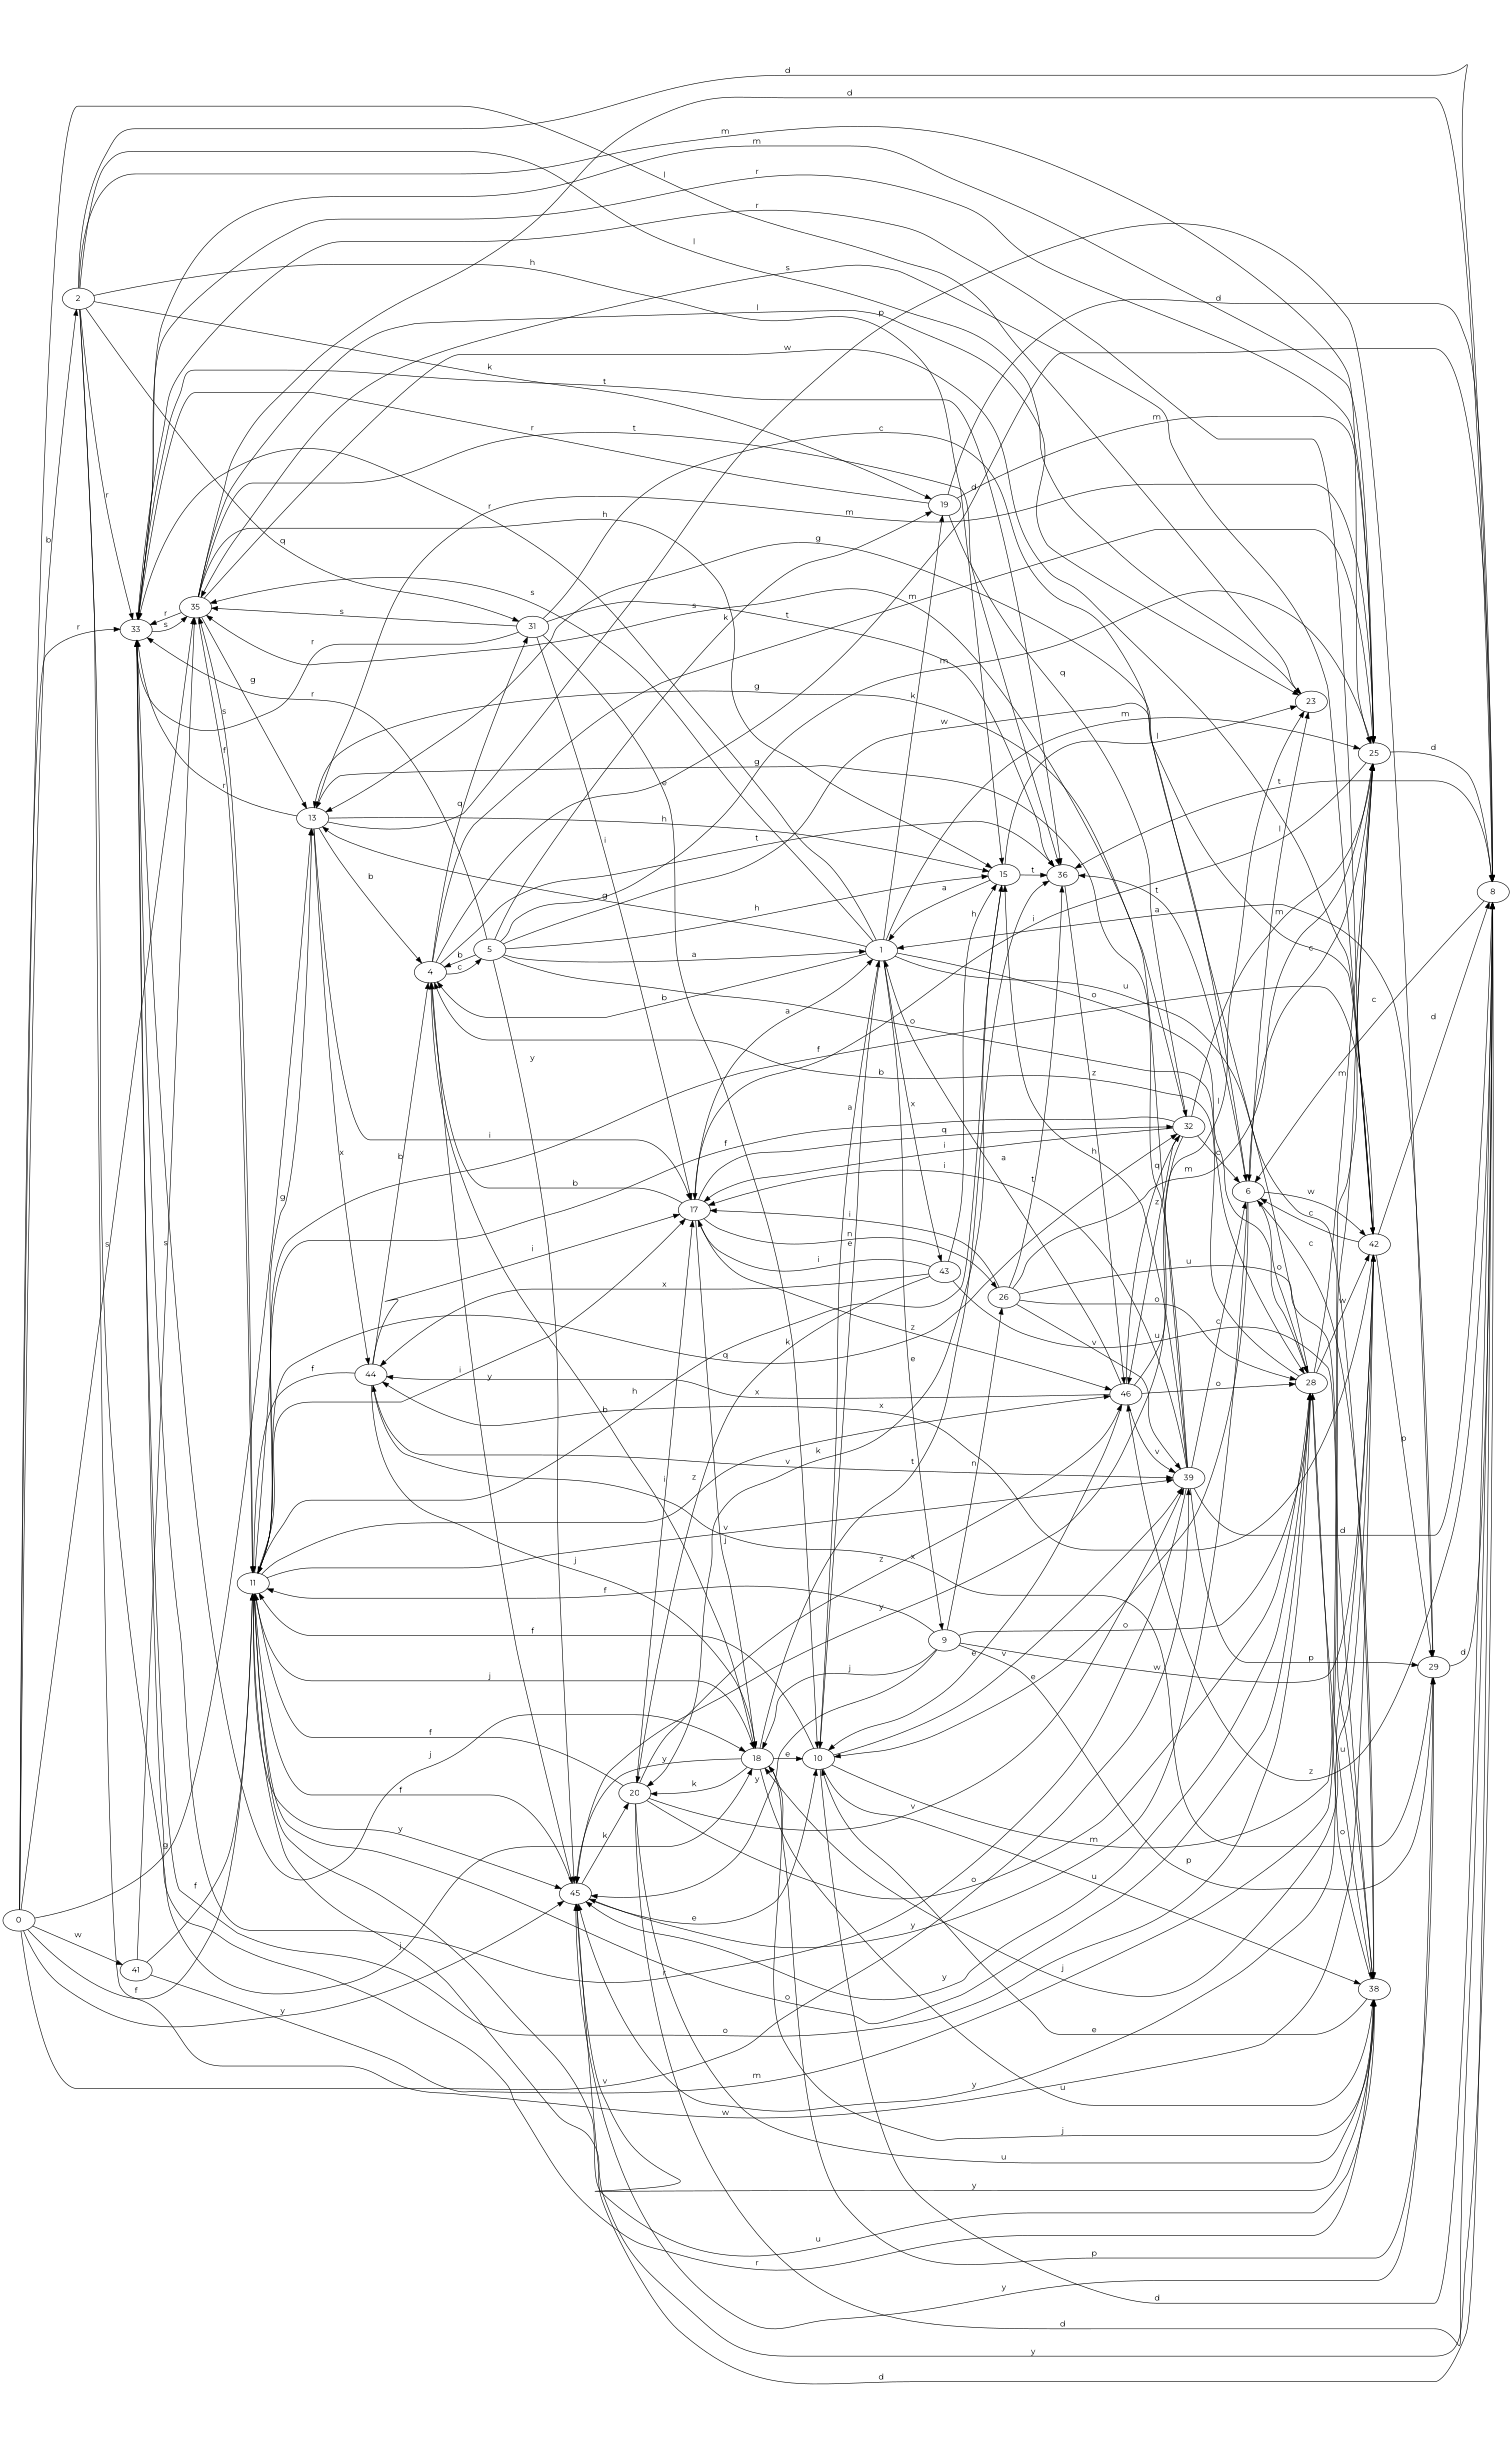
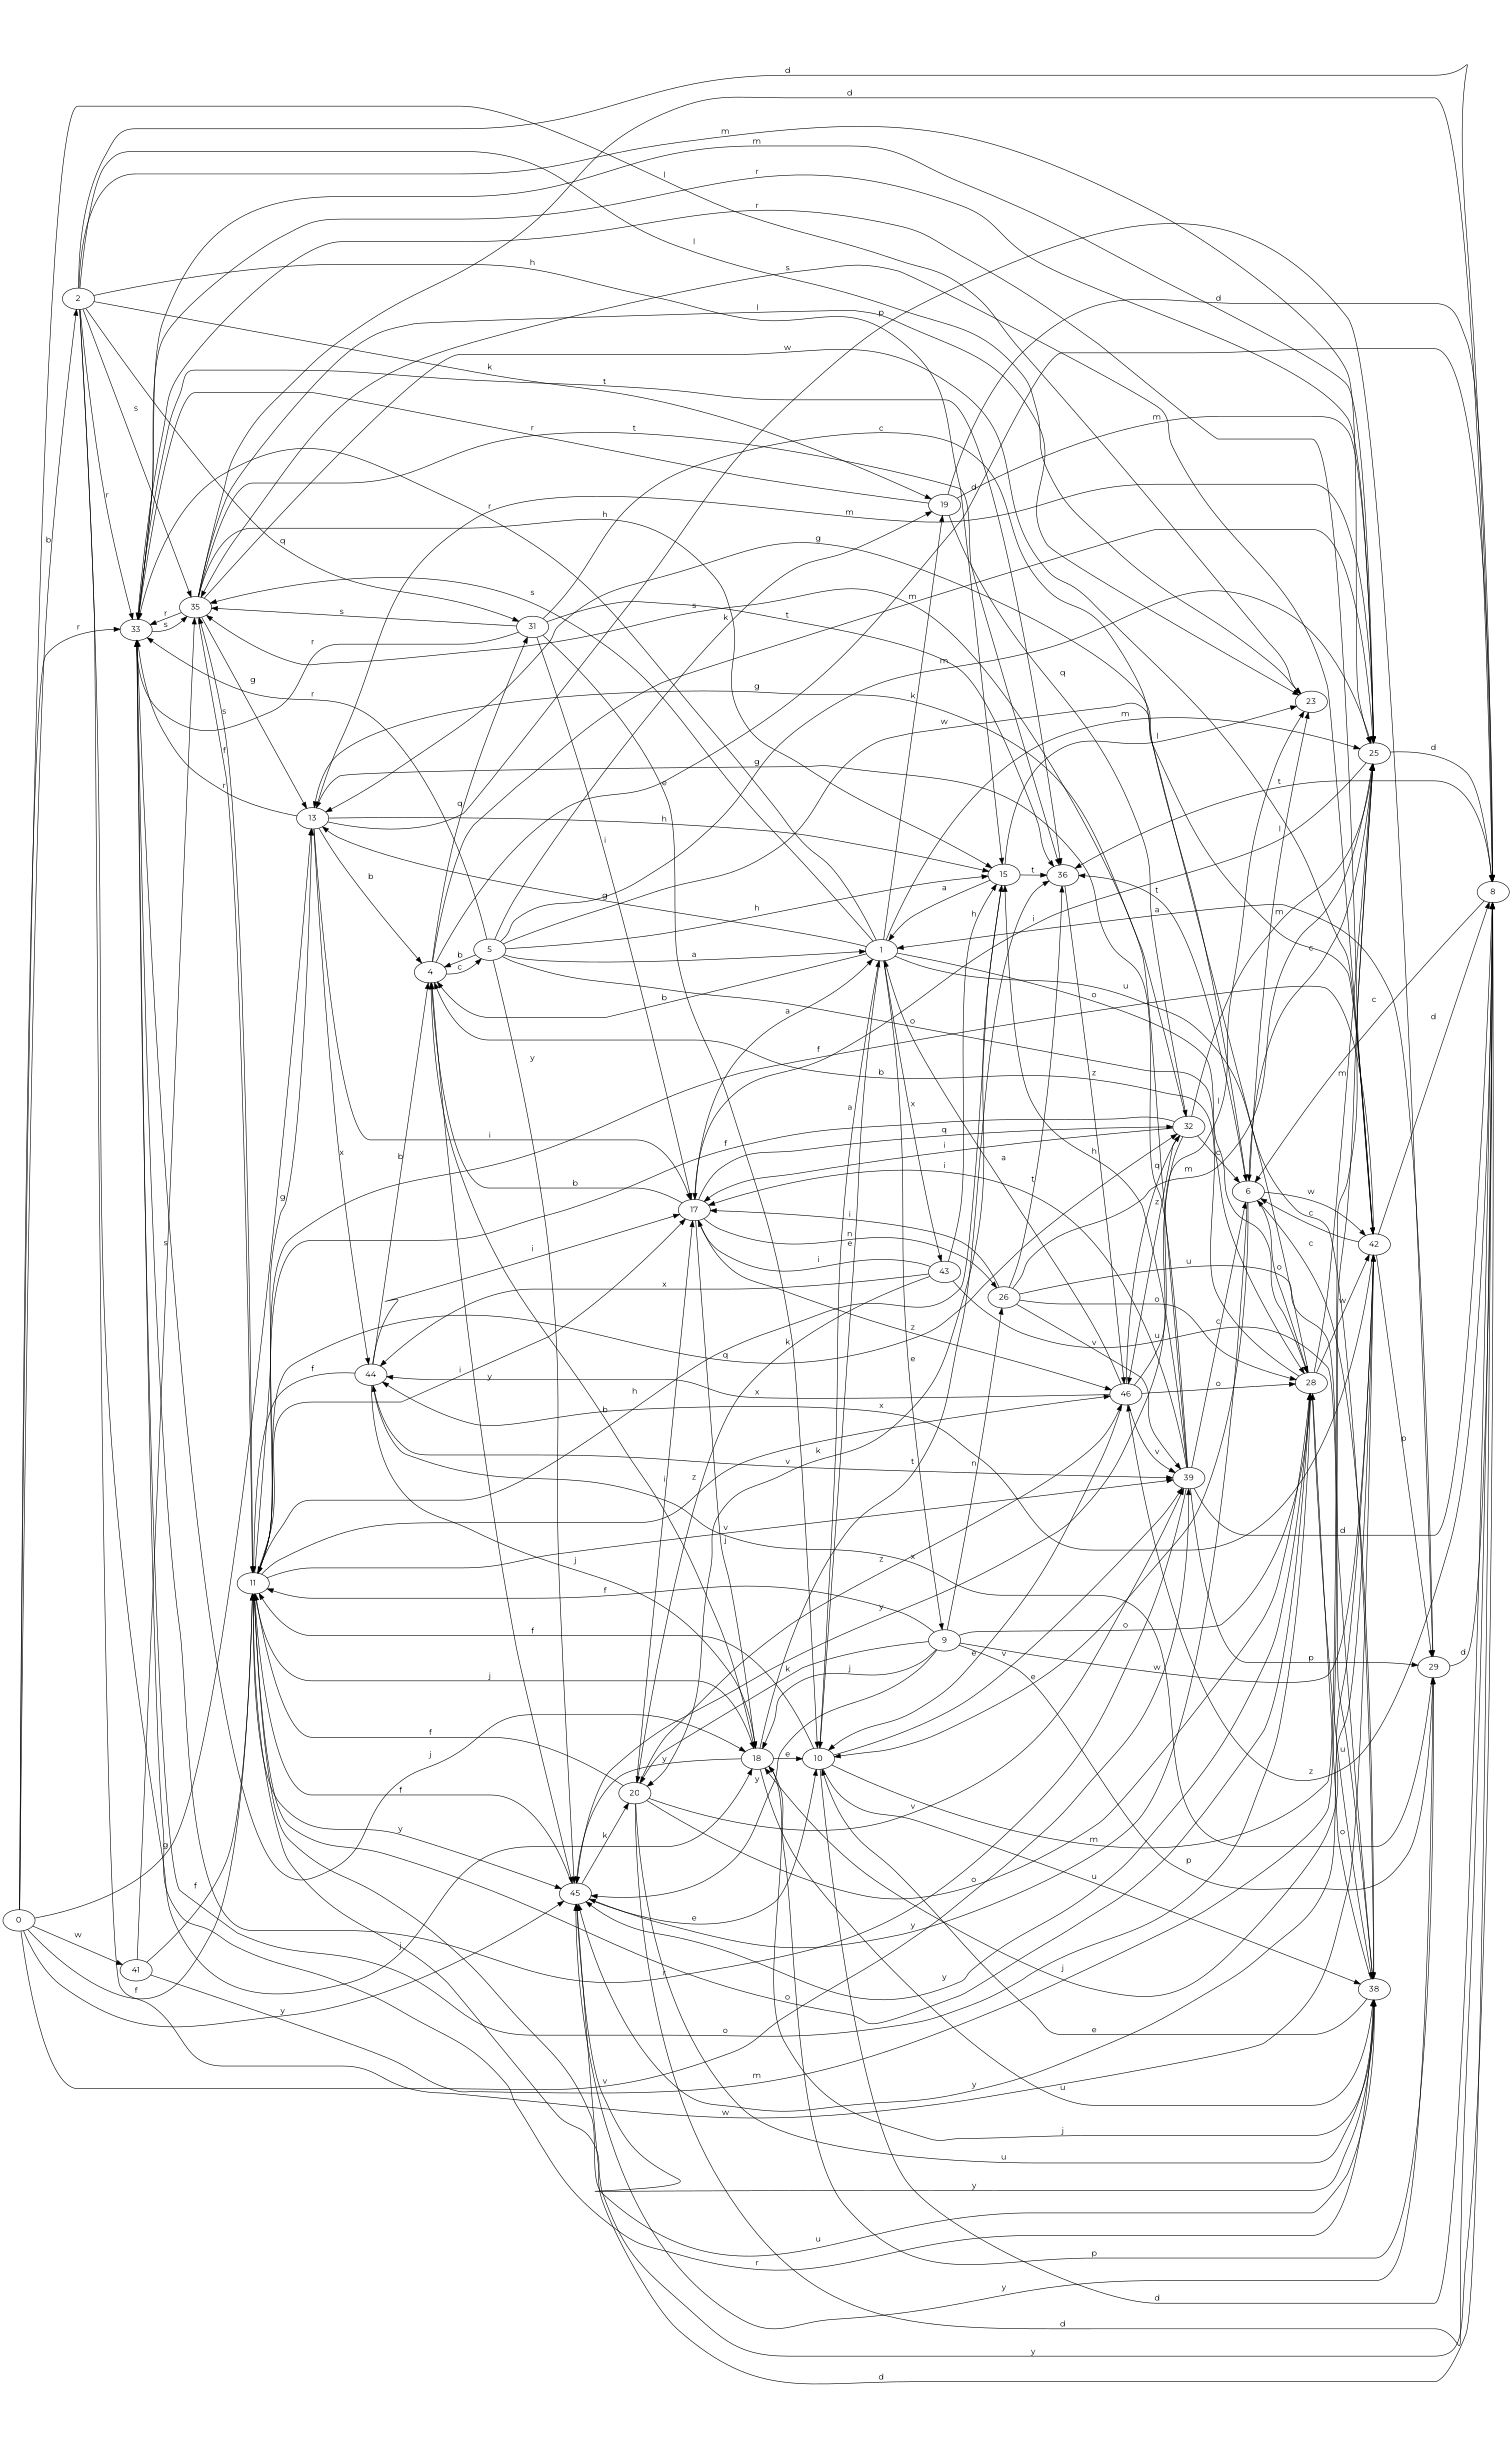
  strict digraph {
    fontname=Montserrat
    rankdir=LR
    node [fontname=Montserrat]
    edge [fontname=Montserrat]
    0
    2
    11
    13
    23
    33
    35
    39
    41
    45
    19
    25
    8
    15
    18
    31
    42
    28
    38
    46
    17
    32
    4
    29
    44
    36
    6
    10
    20
    1
    9
    43
    26
    5
    0 -> 2 [label=b]
    0 -> 11 [label=f]
    0 -> 13 [label=g]
    0 -> 23 [label=l]
    0 -> 33 [label=r]
-   0 -> 35 [label=s]
+   2 -> 35 [label=s]
    0 -> 39 [label=v]
    0 -> 41 [label=w]
    0 -> 45 [label=y]
    2 -> 23 [label=l]
    2 -> 33 [label=r]
    2 -> 19 [label=k]
    2 -> 25 [label=m]
    2 -> 8 [label=d]
    2 -> 15 [label=h]
    2 -> 18 [label=j]
    2 -> 31 [label=q]
    2 -> 42 [label=w]
    11 -> 13 [label=g]
    11 -> 35 [label=s]
    11 -> 39 [label=v]
    11 -> 45 [label=y]
    11 -> 8 [label=d]
    11 -> 15 [label=h]
    11 -> 18 [label=j]
    11 -> 28 [label=o]
    11 -> 38 [label=u]
    11 -> 46 [label=z]
    11 -> 17 [label=i]
    11 -> 32 [label=q]
    13 -> 33 [label=r]
    13 -> 25 [label=m]
    13 -> 15 [label=h]
    13 -> 17 [label=i]
    13 -> 4 [label=b]
    13 -> 29 [label=p]
    13 -> 44 [label=x]
    33 -> 35 [label=s]
    33 -> 25 [label=m]
    33 -> 18 [label=j]
    33 -> 28 [label=o]
    33 -> 36 [label=t]
    35 -> 11 [label=f]
    35 -> 13 [label=g]
    35 -> 23 [label=l]
    35 -> 33 [label=r]
    35 -> 8 [label=d]
    35 -> 15 [label=h]
    35 -> 42 [label=w]
    35 -> 36 [label=t]
    39 -> 13 [label=g]
    39 -> 33 [label=r]
    39 -> 35 [label=s]
    39 -> 8 [label=d]
    39 -> 15 [label=h]
    39 -> 17 [label=i]
    39 -> 29 [label=p]
    39 -> 6 [label=c]
    41 -> 11 [label=f]
    41 -> 35 [label=s]
    41 -> 25 [label=m]
    45 -> 11 [label=f]
    45 -> 10 [label=e]
    45 -> 20 [label=k]
    19 -> 33 [label=r]
    19 -> 25 [label=m]
    19 -> 8 [label=d]
    19 -> 32 [label=q]
    25 -> 33 [label=r]
    25 -> 8 [label=d]
    25 -> 17 [label=i]
    25 -> 6 [label=c]
    8 -> 45 [label=y]
    8 -> 46 [label=z]
    8 -> 36 [label=t]
    8 -> 6 [label=c]
    15 -> 23 [label=l]
    15 -> 36 [label=t]
    15 -> 20 [label=k]
    15 -> 1 [label=a]
    18 -> 45 [label=y]
    18 -> 38 [label=u]
    18 -> 4 [label=b]
    18 -> 29 [label=p]
    18 -> 36 [label=t]
    18 -> 10 [label=e]
-   18 -> 20 [label=k]
+   9 -> 20 [label=k]
    31 -> 33 [label=r]
    31 -> 35 [label=s]
    31 -> 17 [label=i]
    31 -> 36 [label=t]
    31 -> 6 [label=c]
    31 -> 10 [label=e]
    42 -> 11 [label=f]
    42 -> 33 [label=r]
    42 -> 35 [label=s]
    42 -> 45 [label=y]
    42 -> 8 [label=d]
    42 -> 18 [label=j]
    42 -> 29 [label=p]
    42 -> 44 [label=x]
    42 -> 6 [label=c]
    28 -> 13 [label=g]
    28 -> 45 [label=y]
    28 -> 25 [label=m]
    28 -> 42 [label=w]
    28 -> 38 [label=u]
    28 -> 4 [label=b]
    38 -> 33 [label=r]
    38 -> 45 [label=y]
    38 -> 18 [label=j]
    38 -> 28 [label=o]
    38 -> 6 [label=c]
    38 -> 10 [label=e]
    46 -> 23 [label=l]
    46 -> 39 [label=v]
    46 -> 28 [label=o]
    46 -> 32 [label=q]
    46 -> 44 [label=x]
    46 -> 10 [label=e]
    46 -> 1 [label=a]
    17 -> 18 [label=j]
    17 -> 46 [label=z]
    17 -> 32 [label=q]
    17 -> 4 [label=b]
    17 -> 1 [label=a]
    17 -> 26 [label=n]
    32 -> 11 [label=f]
    32 -> 13 [label=g]
    32 -> 45 [label=y]
    32 -> 25 [label=m]
    32 -> 46 [label=z]
    32 -> 17 [label=i]
    32 -> 6 [label=c]
    4 -> 45 [label=y]
    4 -> 25 [label=m]
    4 -> 8 [label=d]
    4 -> 31 [label=q]
-   4 -> 36 [label=t]
    4 -> 5 [label=c]
    29 -> 45 [label=y]
    29 -> 8 [label=d]
    29 -> 44 [label=x]
    29 -> 1 [label=a]
    44 -> 11 [label=f]
    44 -> 39 [label=v]
    44 -> 18 [label=j]
    44 -> 17 [label=i]
    44 -> 4 [label=b]
    36 -> 46 [label=z]
    6 -> 23 [label=l]
    6 -> 45 [label=y]
    6 -> 42 [label=w]
    6 -> 28 [label=o]
    6 -> 36 [label=t]
    6 -> 10 [label=e]
    10 -> 11 [label=f]
    10 -> 39 [label=v]
    10 -> 25 [label=m]
    10 -> 8 [label=d]
    10 -> 38 [label=u]
    10 -> 1 [label=a]
    20 -> 11 [label=f]
    20 -> 39 [label=v]
    20 -> 8 [label=d]
    20 -> 28 [label=o]
    20 -> 38 [label=u]
    20 -> 46 [label=z]
    20 -> 17 [label=i]
    1 -> 13 [label=g]
    1 -> 33 [label=r]
    1 -> 35 [label=s]
    1 -> 19 [label=k]
    1 -> 25 [label=m]
    1 -> 28 [label=o]
    1 -> 38 [label=u]
    1 -> 4 [label=b]
    1 -> 10 [label=e]
    1 -> 9 [label=e]
    1 -> 43 [label=x]
    9 -> 11 [label=f]
    9 -> 45 [label=y]
    9 -> 18 [label=j]
    9 -> 42 [label=w]
    9 -> 28 [label=o]
    9 -> 29 [label=p]
    9 -> 26 [label=n]
    43 -> 15 [label=h]
    43 -> 38 [label=u]
    43 -> 17 [label=i]
    43 -> 44 [label=x]
    43 -> 20 [label=k]
    26 -> 39 [label=v]
    26 -> 25 [label=m]
    26 -> 28 [label=o]
    26 -> 38 [label=u]
    26 -> 17 [label=i]
    26 -> 36 [label=t]
    5 -> 33 [label=r]
    5 -> 45 [label=y]
    5 -> 19 [label=k]
    5 -> 25 [label=m]
    5 -> 15 [label=h]
    5 -> 42 [label=w]
    5 -> 28 [label=o]
    5 -> 4 [label=b]
    5 -> 1 [label=a]
  }
